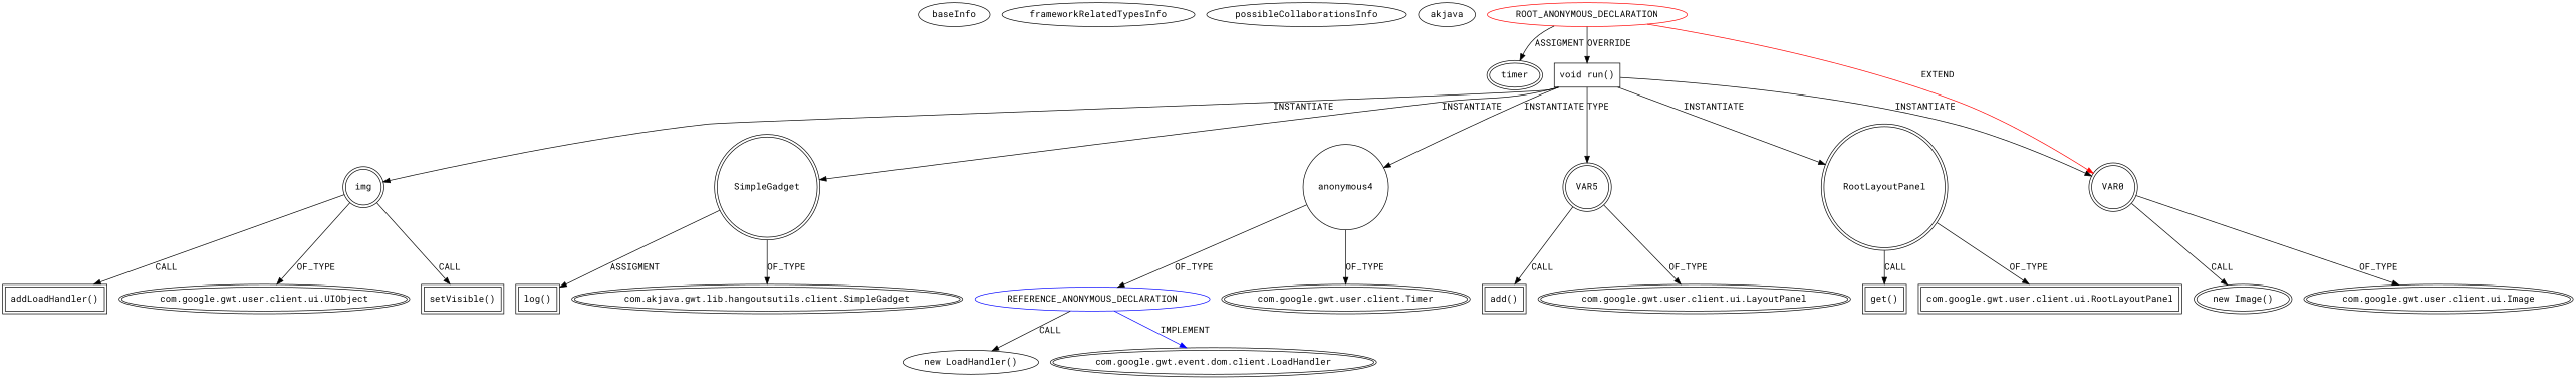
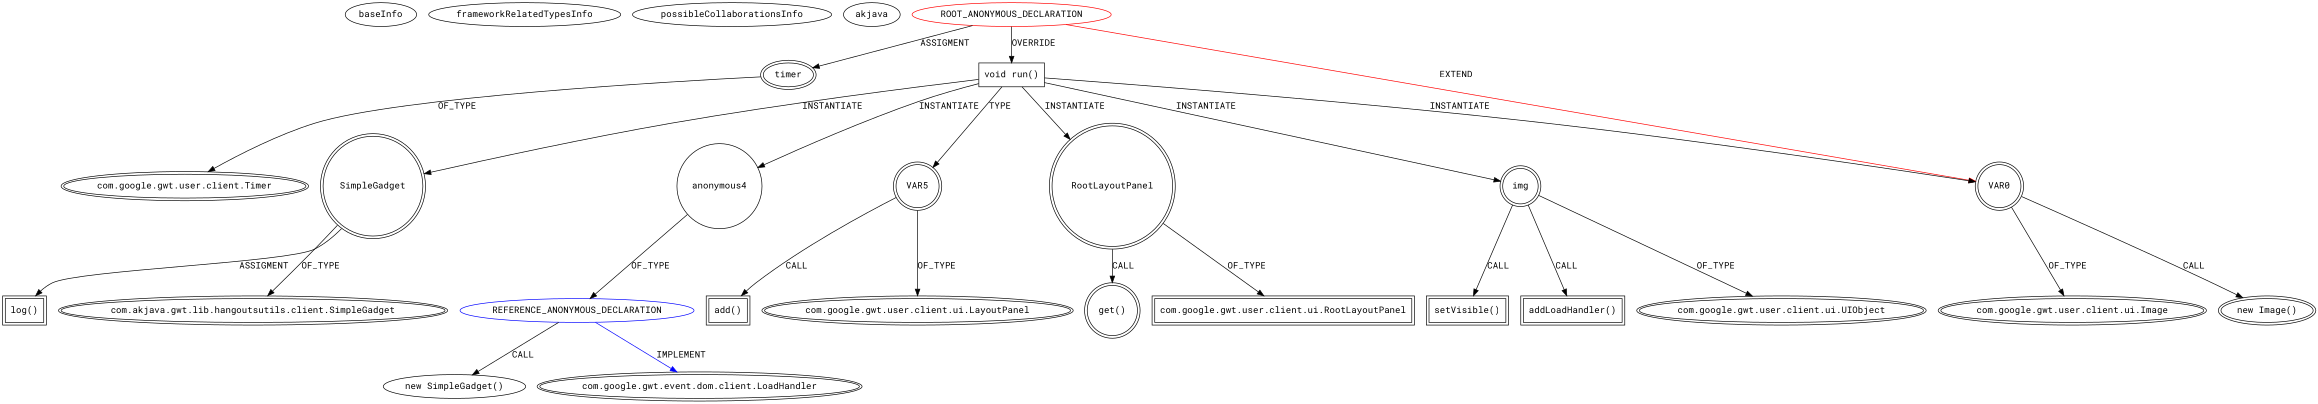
  digraph {
    fontname="Roboto Mono"
    node [fontname="Roboto Mono" isFrameworkType=true vertexType=VARIABLE_EXPRESION peripheries=2]
    edge [fontname="Roboto Mono"]
    baseInfo [category=extension_graph graphId=580 isAnonymous=true possibleRelation=true isFrameworkType="" vertexType="" peripheries=""]
    frameworkRelatedTypesInfo [0="com.google.gwt.user.client.Timer" isFrameworkType="" vertexType="" peripheries=""]
    possibleCollaborationsInfo [0="580~OVERRIDING_METHOD_DECLARATION-INSTANTIATION-~com.google.gwt.user.client.Timer ~com.google.gwt.event.dom.client.LoadHandler ~true~true" isFrameworkType="" vertexType="" peripheries=""]
    n4 [contextSignature="void ExtraTest()" filePath="/akjava-GWT-Hangouts/GWT-Hangouts-master/apps/sound-player/src/com/akjava/gwt/hangout/soundplayer/client/ExtraTest.java" graphId=580 label=akjava projectName="akjava-GWT-Hangouts" isFrameworkType="" vertexType="" peripheries=""]
    n5 [color=red isFrameworkType=false label=ROOT_ANONYMOUS_DECLARATION vertexType=ROOT_ANONYMOUS_DECLARATION peripheries=""]
    n6 [label=timer vertexType=OUTSIDE_VARIABLE_EXPRESION]
    n7 [isFrameworkType=false label="void run()" shape=box vertexType=OVERRIDING_METHOD_DECLARATION peripheries=""]
    n8 [label=VAR0 shape=circle]
    n9 [label="com.google.gwt.user.client.Timer" vertexType=FRAMEWORK_CLASS_TYPE]
    n10 [label=img shape=circle]
    n11 [label=SimpleGadget shape=circle]
    n12 [isFrameworkType=false label=anonymous4 shape=circle peripheries=""]
    n13 [label=VAR5 shape=circle]
    n14 [label=RootLayoutPanel shape=circle]
    n15 [label="com.google.gwt.user.client.ui.Image" vertexType=FRAMEWORK_CLASS_TYPE]
    n16 [label="new Image()" vertexType=CONSTRUCTOR_CALL]
    n17 [label="com.google.gwt.user.client.ui.UIObject" vertexType=FRAMEWORK_CLASS_TYPE]
    n18 [label="setVisible()" shape=box vertexType=INSIDE_CALL]
    n19 [label="addLoadHandler()" shape=box vertexType=INSIDE_CALL]
    n20 [label="com.akjava.gwt.lib.hangoutsutils.client.SimpleGadget" vertexType=FRAMEWORK_CLASS_TYPE]
    n21 [label="log()" shape=box vertexType=INSIDE_CALL]
    n22 [color=blue isFrameworkType=false label=REFERENCE_ANONYMOUS_DECLARATION vertexType=REFERENCE_ANONYMOUS_DECLARATION peripheries=""]
    n23 [label="com.google.gwt.user.client.ui.LayoutPanel" vertexType=FRAMEWORK_CLASS_TYPE]
    n24 [label="add()" shape=box vertexType=INSIDE_CALL]
    n25 [label="com.google.gwt.user.client.ui.RootLayoutPanel" shape=box vertexType=FRAMEWORK_CLASS_TYPE]
-   n26 [label="get()" shape=box vertexType=INSIDE_CALL]
-   n27 [isFrameworkType=false label="new LoadHandler()" vertexType=CONSTRUCTOR_CALL peripheries=""]
+   n26 [label="get()" shape=circle vertexType=INSIDE_CALL]
+   n27 [isFrameworkType=false label="new SimpleGadget()" vertexType=CONSTRUCTOR_CALL peripheries=""]
    n28 [label="com.google.gwt.event.dom.client.LoadHandler" vertexType=FRAMEWORK_INTERFACE_TYPE]
    n5 -> n6 [label=ASSIGMENT]
    n5 -> n7 [label=OVERRIDE]
    n5 -> n8 [color=red label=EXTEND]
-   n12 -> n9 [label=OF_TYPE]
+   n6 -> n9 [label=OF_TYPE]
    n7 -> n8 [label=INSTANTIATE]
    n7 -> n10 [label=INSTANTIATE]
    n7 -> n11 [label=INSTANTIATE]
    n7 -> n12 [label=INSTANTIATE]
    n7 -> n13 [label=TYPE]
    n7 -> n14 [label=INSTANTIATE]
    n8 -> n15 [label=OF_TYPE]
    n8 -> n16 [label=CALL]
    n10 -> n17 [label=OF_TYPE]
    n10 -> n18 [label=CALL]
    n10 -> n19 [label=CALL]
    n11 -> n20 [label=OF_TYPE]
    n11 -> n21 [label=ASSIGMENT]
    n12 -> n22 [label=OF_TYPE]
    n13 -> n23 [label=OF_TYPE]
    n13 -> n24 [label=CALL]
    n14 -> n25 [label=OF_TYPE]
    n14 -> n26 [label=CALL]
    n22 -> n27 [label=CALL]
    n22 -> n28 [color=blue label=IMPLEMENT]
  }
